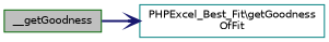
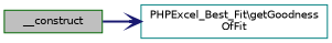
  digraph {
    rankdir=LR
    fontname="DejaVu Sans"
    node [fontname="DejaVu Sans" fontsize=10 shape=record style=filled]
-   n1 [color=darkgreen fillcolor=grey75 fontcolor=black height=0.2 label=__getGoodness width=0.4]
+   n1 [color=darkgreen fillcolor=grey75 fontcolor=black height=0.2 label=__construct width=0.4]
    n2 [color=teal fillcolor=white height=0.2 label="PHPExcel_Best_Fit\\getGoodness\lOfFit" width=0.4]
    n1 -> n2 [color=midnightblue fontname="DejaVu Sans" fontsize=10 labelfontname=Helvetica labelfontsize=10 style=bold arrowhead=vee]
  }
